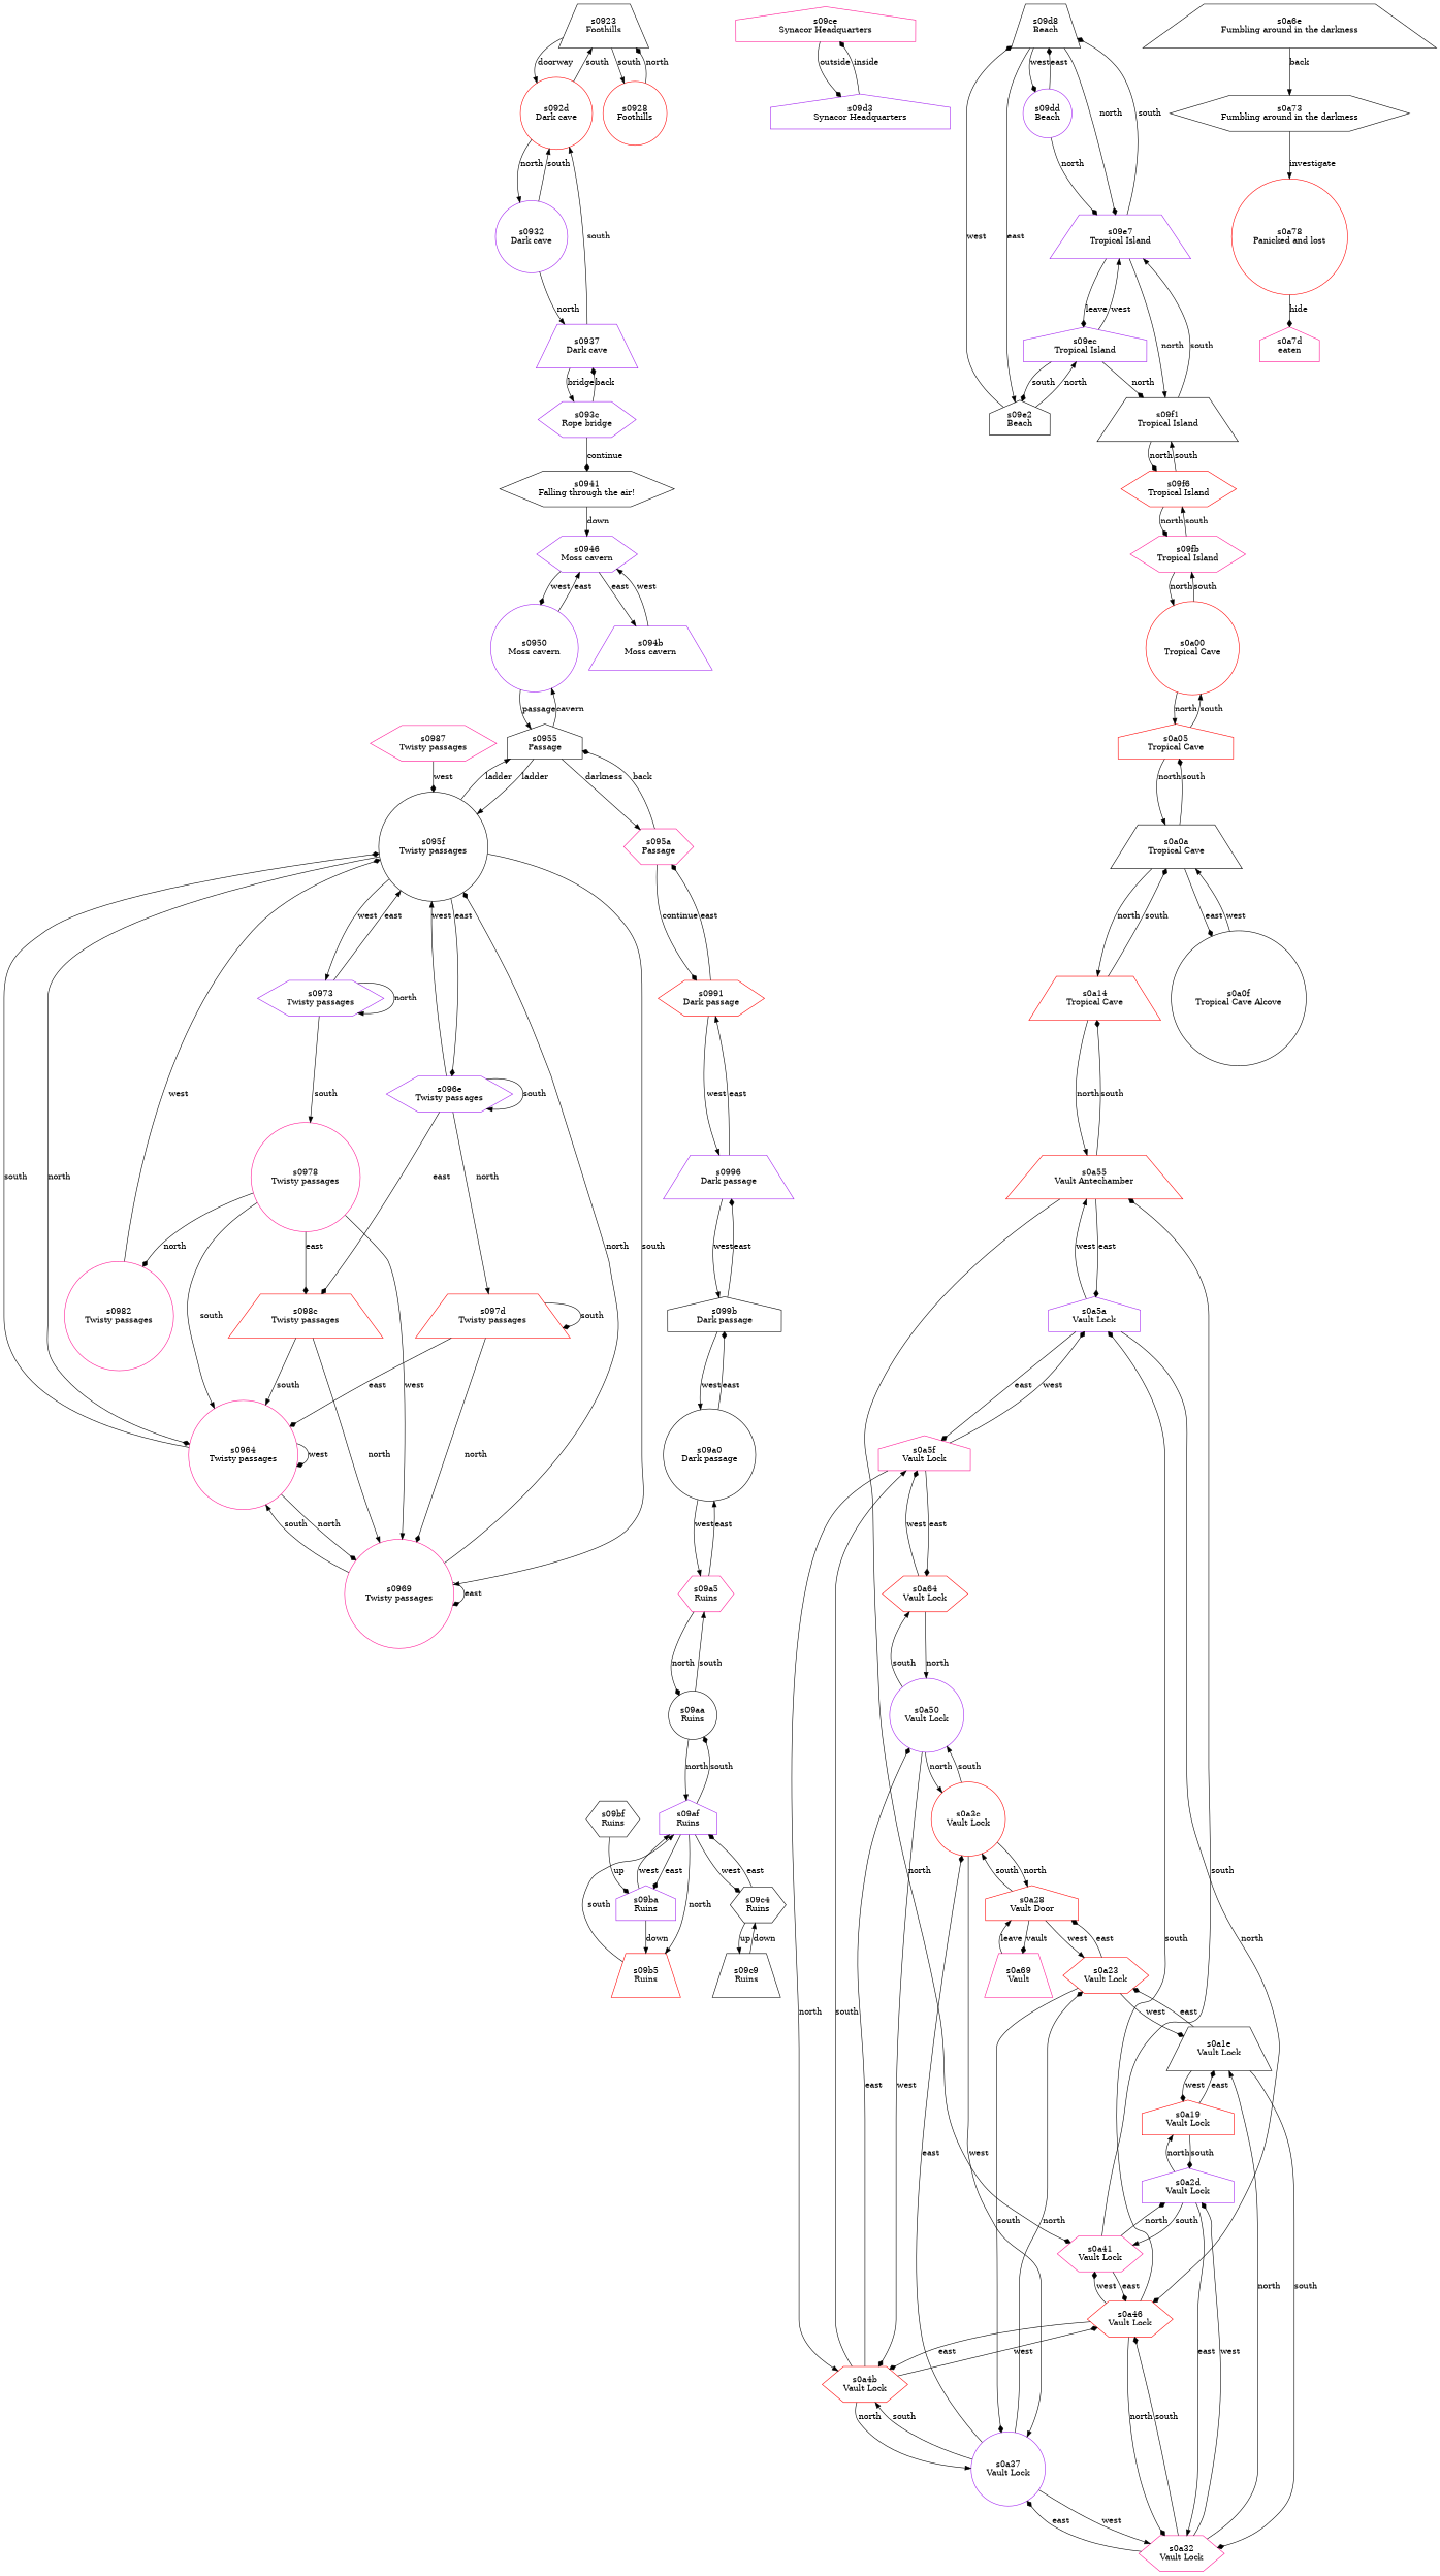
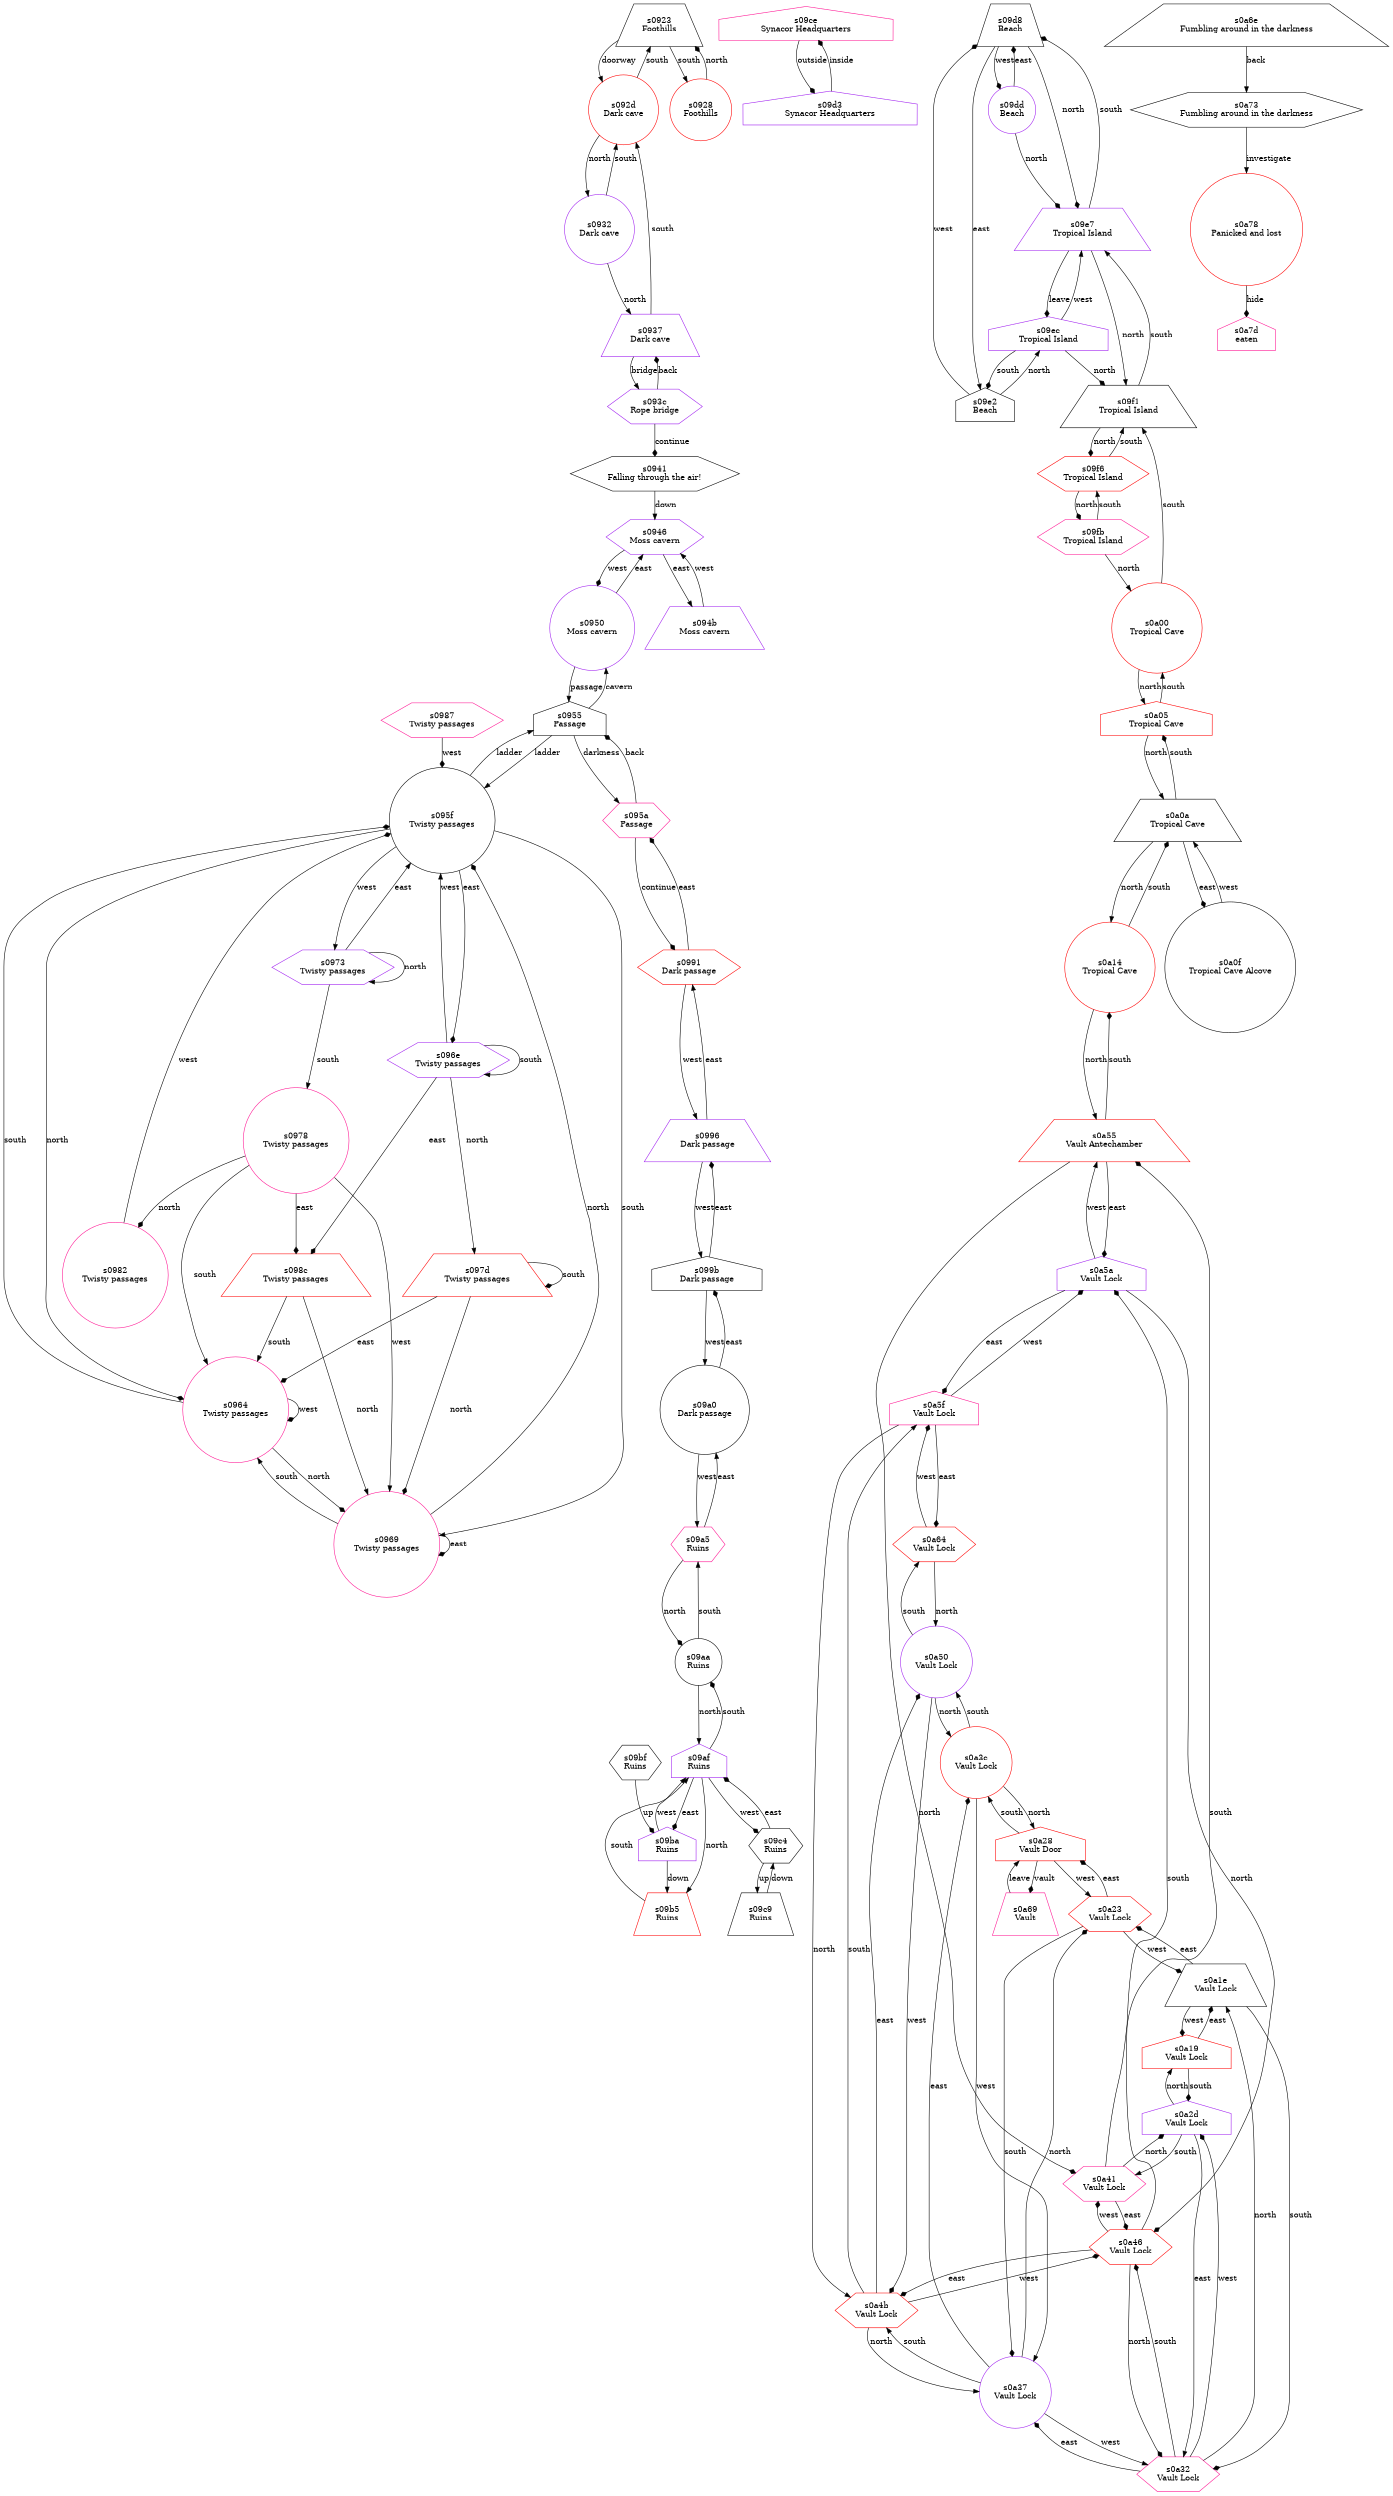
  strict digraph {
    node [color=red shape=hexagon]
    edge [arrowhead=normal]
    n1 [color=black label="s0923\nFoothills" shape=trapezium]
    n2 [label="s092d\nDark cave" shape=circle]
    n3 [label="s0928\nFoothills" shape=circle]
    n4 [color=purple label="s0932\nDark cave" shape=circle]
    n5 [color=purple label="s0937\nDark cave" shape=trapezium]
    n6 [color=purple label="s093c\nRope bridge"]
    n7 [color=black label="s0941\nFalling through the air!"]
    n8 [color=purple label="s0946\nMoss cavern"]
    n9 [color=purple label="s0950\nMoss cavern" shape=circle]
    n10 [color=purple label="s094b\nMoss cavern" shape=trapezium]
    n11 [color=black label="s0955\nPassage" shape=house]
    n12 [color=black label="s095f\nTwisty passages" shape=circle]
    n13 [color=deeppink label="s095a\nPassage"]
    n14 [color=deeppink label="s0964\nTwisty passages" shape=circle]
    n15 [color=deeppink label="s0969\nTwisty passages" shape=circle]
    n16 [color=purple label="s096e\nTwisty passages"]
    n17 [color=purple label="s0973\nTwisty passages"]
    n18 [label="s0991\nDark passage"]
    n19 [label="s097d\nTwisty passages" shape=trapezium]
    n20 [label="s098c\nTwisty passages" shape=trapezium]
    n21 [color=deeppink label="s0978\nTwisty passages" shape=circle]
    n22 [color=purple label="s0996\nDark passage" shape=trapezium]
    n23 [color=black label="s099b\nDark passage" shape=house]
    n24 [color=deeppink label="s0982\nTwisty passages" shape=circle]
    n25 [color=deeppink label="s0987\nTwisty passages"]
    n26 [color=black label="s09a0\nDark passage" shape=circle]
    n27 [color=deeppink label="s09a5\nRuins"]
    n28 [color=black label="s09aa\nRuins" shape=circle]
    n29 [color=purple label="s09af\nRuins" shape=house]
    n30 [label="s09b5\nRuins" shape=trapezium]
    n31 [color=purple label="s09ba\nRuins" shape=house]
    n32 [color=black label="s09c4\nRuins"]
    n33 [color=black label="s09c9\nRuins" shape=trapezium]
    n34 [color=black label="s09bf\nRuins"]
    n35 [color=deeppink label="s09ce\nSynacor Headquarters" shape=house]
    n36 [color=purple label="s09d3\nSynacor Headquarters" shape=house]
    n37 [color=black label="s09d8\nBeach" shape=trapezium]
    n38 [color=purple label="s09dd\nBeach" shape=circle]
    n39 [color=black label="s09e2\nBeach" shape=house]
    n40 [color=purple label="s09e7\nTropical Island" shape=trapezium]
    n41 [color=purple label="s09ec\nTropical Island" shape=house]
    n42 [color=black label="s09f1\nTropical Island" shape=trapezium]
    n43 [label="s09f6\nTropical Island"]
    n44 [color=deeppink label="s09fb\nTropical Island"]
    n45 [label="s0a00\nTropical Cave" shape=circle]
    n46 [label="s0a05\nTropical Cave" shape=house]
    n47 [color=black label="s0a0a\nTropical Cave" shape=trapezium]
-   n48 [label="s0a14\nTropical Cave" shape=trapezium]
+   n48 [label="s0a14\nTropical Cave" shape=circle]
    n49 [color=black label="s0a0f\nTropical Cave Alcove" shape=circle]
    n50 [label="s0a55\nVault Antechamber" shape=trapezium]
    n51 [color=deeppink label="s0a41\nVault Lock"]
    n52 [color=purple label="s0a5a\nVault Lock" shape=house]
    n53 [color=purple label="s0a2d\nVault Lock" shape=house]
    n54 [label="s0a46\nVault Lock"]
    n55 [color=deeppink label="s0a5f\nVault Lock" shape=house]
    n56 [label="s0a19\nVault Lock" shape=house]
    n57 [color=black label="s0a1e\nVault Lock" shape=trapezium]
    n58 [label="s0a23\nVault Lock"]
    n59 [color=deeppink label="s0a32\nVault Lock"]
    n60 [label="s0a28\nVault Door" shape=house]
    n61 [color=purple label="s0a37\nVault Lock" shape=circle]
    n62 [label="s0a3c\nVault Lock" shape=circle]
    n63 [color=deeppink label="s0a69\nVault" shape=trapezium]
    n64 [label="s0a4b\nVault Lock"]
    n65 [color=purple label="s0a50\nVault Lock" shape=circle]
    n66 [label="s0a64\nVault Lock"]
    n67 [color=black label="s0a6e\nFumbling around in the darkness" shape=trapezium]
    n68 [color=black label="s0a73\nFumbling around in the darkness"]
    n69 [label="s0a78\nPanicked and lost" shape=circle]
    n70 [color=deeppink label="s0a7d\neaten" shape=house]
    n1 -> n2 [label=doorway]
    n1 -> n3 [label=south]
    n2 -> n1 [label=south]
    n2 -> n4 [label=north]
    n3 -> n1 [arrowhead=diamond label=north]
    n4 -> n2 [label=south]
    n4 -> n5 [label=north]
    n5 -> n2 [label=south]
    n5 -> n6 [label=bridge]
    n6 -> n5 [arrowhead=diamond label=back]
    n6 -> n7 [arrowhead=diamond label=continue]
    n7 -> n8 [label=down]
    n8 -> n9 [arrowhead=diamond label=west]
    n8 -> n10 [label=east]
    n9 -> n8 [label=east]
    n9 -> n11 [label=passage]
    n10 -> n8 [label=west]
    n11 -> n9 [label=cavern]
    n11 -> n12 [label=ladder]
    n11 -> n13 [label=darkness]
    n12 -> n11 [label=ladder]
    n12 -> n14 [arrowhead=diamond label=north]
    n12 -> n15 [label=south]
    n12 -> n16 [arrowhead=diamond label=east]
    n12 -> n17 [label=west]
    n13 -> n11 [arrowhead=diamond label=back]
    n13 -> n18 [arrowhead=diamond label=continue]
    n14 -> n12 [arrowhead=diamond label=south]
    n14 -> n14 [arrowhead=diamond label=west]
    n14 -> n15 [arrowhead=diamond label=north]
    n15 -> n12 [arrowhead=diamond label=north]
    n15 -> n14 [label=south]
    n15 -> n15 [arrowhead=diamond label=east]
    n16 -> n12 [label=west]
    n16 -> n16 [label=south]
    n16 -> n19 [label=north]
    n16 -> n20 [arrowhead=diamond label=east]
    n17 -> n12 [label=east]
    n17 -> n17 [label=north]
    n17 -> n21 [label=south]
    n18 -> n13 [arrowhead=diamond label=east]
    n18 -> n22 [label=west]
    n19 -> n14 [arrowhead=diamond label=east]
    n19 -> n15 [arrowhead=diamond label=north]
    n19 -> n19 [arrowhead=diamond label=south]
    n20 -> n14 [label=south]
    n20 -> n15 [label=north]
    n21 -> n14 [label=south]
    n21 -> n15 [label=west]
    n21 -> n20 [arrowhead=diamond label=east]
    n21 -> n24 [arrowhead=diamond label=north]
    n22 -> n18 [label=east]
    n22 -> n23 [label=west]
    n23 -> n22 [arrowhead=diamond label=east]
    n23 -> n26 [label=west]
    n24 -> n12 [arrowhead=diamond label=west]
    n25 -> n12 [arrowhead=diamond label=west]
    n26 -> n23 [arrowhead=diamond label=east]
    n26 -> n27 [label=west]
    n27 -> n26 [label=east]
    n27 -> n28 [arrowhead=diamond label=north]
    n28 -> n27 [label=south]
    n28 -> n29 [label=north]
    n29 -> n28 [arrowhead=diamond label=south]
    n29 -> n30 [label=north]
    n29 -> n31 [arrowhead=diamond label=east]
    n29 -> n32 [arrowhead=diamond label=west]
    n30 -> n29 [label=south]
    n31 -> n29 [label=west]
    n31 -> n30 [label=down]
    n32 -> n29 [arrowhead=diamond label=east]
    n32 -> n33 [label=up]
    n33 -> n32 [label=down]
    n34 -> n31 [arrowhead=diamond label=up]
    n35 -> n36 [arrowhead=diamond label=outside]
    n36 -> n35 [arrowhead=diamond label=inside]
    n37 -> n38 [arrowhead=diamond label=west]
    n37 -> n39 [label=east]
    n37 -> n40 [arrowhead=diamond label=north]
    n38 -> n37 [arrowhead=diamond label=east]
    n38 -> n40 [arrowhead=diamond label=north]
    n39 -> n37 [arrowhead=diamond label=west]
    n39 -> n41 [label=north]
    n40 -> n37 [arrowhead=diamond label=south]
    n40 -> n41 [arrowhead=diamond label=leave]
    n40 -> n42 [label=north]
    n41 -> n39 [arrowhead=diamond label=south]
    n41 -> n40 [label=west]
    n41 -> n42 [arrowhead=diamond label=north]
    n42 -> n40 [label=south]
    n42 -> n43 [arrowhead=diamond label=north]
    n43 -> n42 [label=south]
    n43 -> n44 [arrowhead=diamond label=north]
    n44 -> n43 [label=south]
    n44 -> n45 [label=north]
-   n45 -> n44 [label=south]
+   n45 -> n42 [label=south]
    n45 -> n46 [label=north]
    n46 -> n45 [label=south]
    n46 -> n47 [label=north]
    n47 -> n46 [arrowhead=diamond label=south]
    n47 -> n48 [label=north]
    n47 -> n49 [arrowhead=diamond label=east]
    n48 -> n47 [arrowhead=diamond label=south]
    n48 -> n50 [label=north]
    n49 -> n47 [label=west]
    n50 -> n48 [arrowhead=diamond label=south]
    n50 -> n51 [arrowhead=diamond label=north]
    n50 -> n52 [arrowhead=diamond label=east]
    n51 -> n50 [arrowhead=diamond label=south]
    n51 -> n53 [arrowhead=diamond label=north]
    n51 -> n54 [arrowhead=diamond label=east]
    n52 -> n50 [label=west]
    n52 -> n54 [arrowhead=diamond label=north]
    n52 -> n55 [arrowhead=diamond label=east]
    n53 -> n51 [label=south]
    n53 -> n56 [label=north]
    n53 -> n59 [label=east]
    n54 -> n51 [arrowhead=diamond label=west]
    n54 -> n52 [arrowhead=diamond label=south]
    n54 -> n59 [arrowhead=diamond label=north]
    n54 -> n64 [arrowhead=diamond label=east]
    n55 -> n52 [arrowhead=diamond label=west]
    n55 -> n64 [label=north]
    n55 -> n66 [arrowhead=diamond label=east]
    n56 -> n53 [arrowhead=diamond label=south]
    n56 -> n57 [arrowhead=diamond label=east]
    n57 -> n56 [arrowhead=diamond label=west]
    n57 -> n58 [arrowhead=diamond label=east]
    n57 -> n59 [arrowhead=diamond label=south]
    n58 -> n57 [arrowhead=diamond label=west]
    n58 -> n60 [arrowhead=diamond label=east]
    n58 -> n61 [arrowhead=diamond label=south]
    n59 -> n53 [arrowhead=diamond label=west]
    n59 -> n54 [arrowhead=diamond label=south]
    n59 -> n57 [label=north]
    n59 -> n61 [arrowhead=diamond label=east]
    n60 -> n58 [label=west]
    n60 -> n62 [label=south]
    n60 -> n63 [arrowhead=diamond label=vault]
    n61 -> n58 [arrowhead=diamond label=north]
    n61 -> n59 [label=west]
    n61 -> n62 [arrowhead=diamond label=east]
    n61 -> n64 [label=south]
    n62 -> n60 [label=north]
    n62 -> n61 [label=west]
    n62 -> n65 [label=south]
    n63 -> n60 [label=leave]
    n64 -> n54 [arrowhead=diamond label=west]
    n64 -> n55 [label=south]
    n64 -> n61 [label=north]
    n64 -> n65 [arrowhead=diamond label=east]
    n65 -> n62 [label=north]
    n65 -> n64 [arrowhead=diamond label=west]
    n65 -> n66 [label=south]
    n66 -> n55 [arrowhead=diamond label=west]
    n66 -> n65 [label=north]
    n67 -> n68 [label=back]
    n68 -> n69 [label=investigate]
    n69 -> n70 [arrowhead=diamond label=hide]
  }
